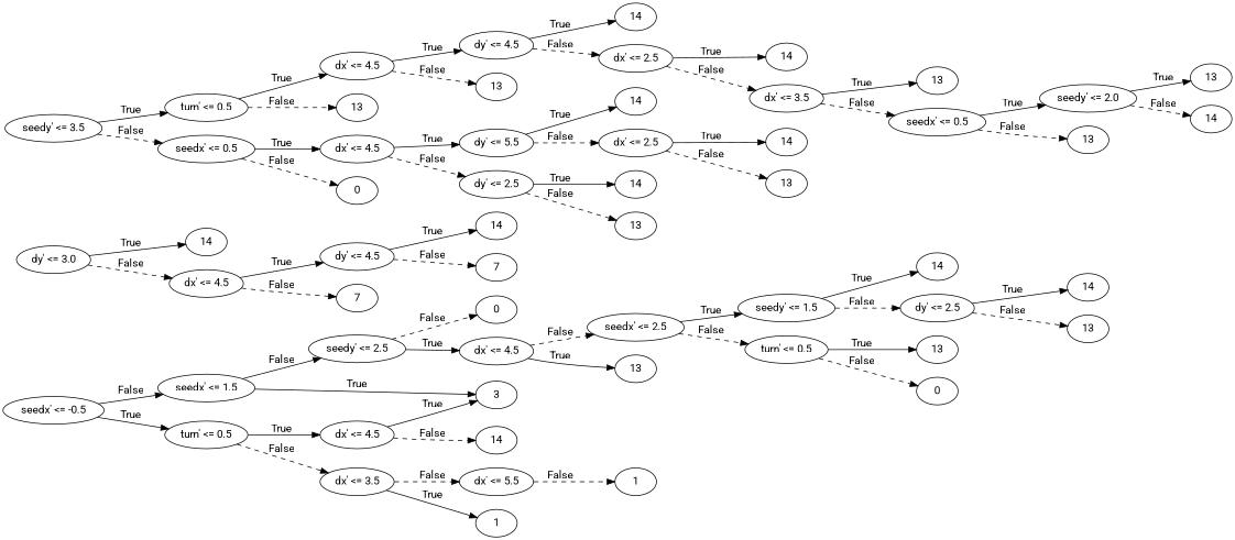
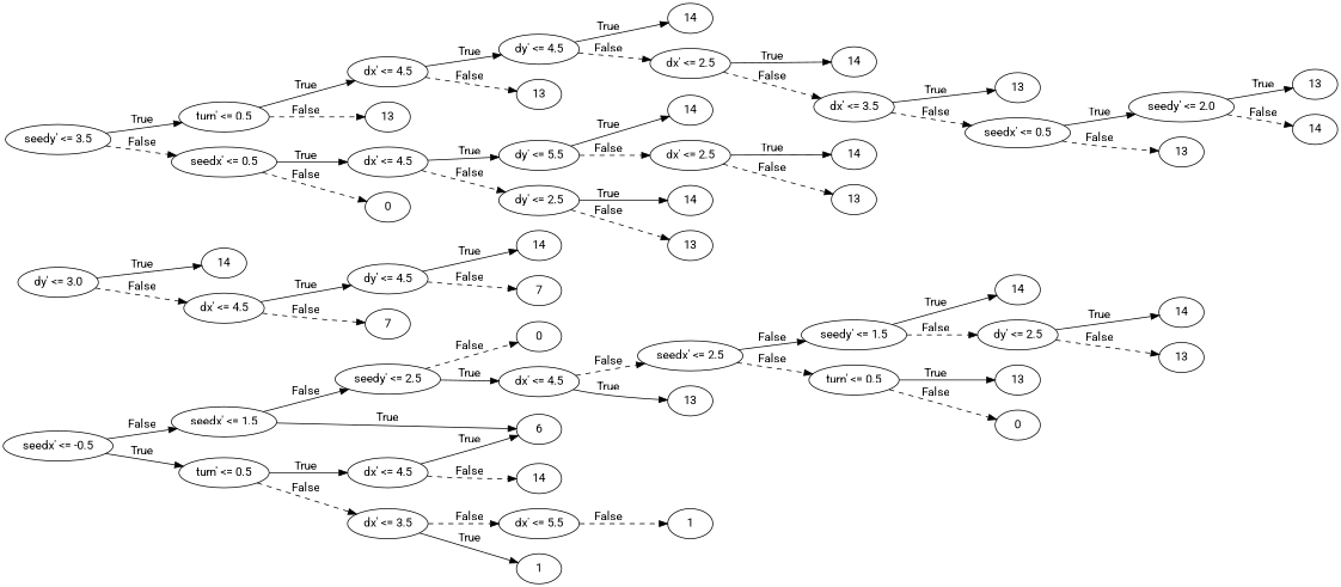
  digraph {
    fontname=Roboto
    rankdir=LR
    node [fontname=Roboto]
    edge [fontname=Roboto]
    n1 [label="seedx' <= -0.5"]
    n2 [label="turn' <= 0.5"]
    n3 [label="seedx' <= 1.5"]
    n4 [label="dx' <= 4.5"]
    n5 [label="dx' <= 3.5"]
-   n6 [label=3]
+   n6 [label=6]
    n7 [label="seedy' <= 2.5"]
    n8 [label=14]
    n9 [label=1]
    n10 [label="dx' <= 5.5"]
    n11 [label=1]
    n12 [label="dy' <= 3.0"]
    n13 [label=14]
    n14 [label="dx' <= 4.5"]
    n15 [label="dy' <= 4.5"]
    n16 [label=7]
    n17 [label=14]
    n18 [label=7]
    n19 [label="seedy' <= 3.5"]
    n20 [label="turn' <= 0.5"]
    n21 [label="seedx' <= 0.5"]
    n22 [label="dx' <= 4.5"]
    n23 [label=0]
    n24 [label="dx' <= 4.5"]
    n25 [label=13]
    n26 [label="dx' <= 4.5"]
    n27 [label=0]
    n28 [label="dy' <= 4.5"]
    n29 [label=13]
    n30 [label=14]
    n31 [label="dx' <= 2.5"]
    n32 [label=14]
    n33 [label="dx' <= 3.5"]
    n34 [label=13]
    n35 [label="seedx' <= 0.5"]
    n36 [label="seedy' <= 2.0"]
    n37 [label=13]
    n38 [label=13]
    n39 [label=14]
    n40 [label="dy' <= 5.5"]
    n41 [label="dy' <= 2.5"]
    n42 [label=14]
    n43 [label="dx' <= 2.5"]
    n44 [label=14]
    n45 [label=13]
    n46 [label=14]
    n47 [label=13]
    n48 [label=13]
    n49 [label="seedx' <= 2.5"]
    n50 [label="seedy' <= 1.5"]
    n51 [label="turn' <= 0.5"]
    n52 [label=14]
    n53 [label="dy' <= 2.5"]
    n54 [label=13]
    n55 [label=0]
    n56 [label=14]
    n57 [label=13]
    n1 -> n2 [label=True]
    n1 -> n3 [label=False style=solid]
    n2 -> n4 [label=True]
    n2 -> n5 [label=False style=dashed]
    n3 -> n6 [label=True]
    n3 -> n7 [label=False style=solid]
    n4 -> n6 [label=True]
    n4 -> n8 [label=False style=dashed]
    n5 -> n9 [label=True]
    n5 -> n10 [label=False style=dashed]
    n7 -> n22 [label=True]
    n7 -> n23 [label=False style=dashed]
    n10 -> n11 [label=False style=dashed]
    n12 -> n13 [label=True]
    n12 -> n14 [label=False style=dashed]
    n14 -> n15 [label=True]
    n14 -> n16 [label=False style=dashed]
    n15 -> n17 [label=True]
    n15 -> n18 [label=False style=dashed]
    n19 -> n20 [label=True]
    n19 -> n21 [label=False style=dashed]
    n20 -> n24 [label=True]
    n20 -> n25 [label=False style=dashed]
    n21 -> n26 [label=True]
    n21 -> n27 [label=False style=dashed]
    n22 -> n48 [label=True]
    n22 -> n49 [label=False style=dashed]
    n24 -> n28 [label=True]
    n24 -> n29 [label=False style=dashed]
    n26 -> n40 [label=True]
    n26 -> n41 [label=False style=dashed]
    n28 -> n30 [label=True]
    n28 -> n31 [label=False style=dashed]
    n31 -> n32 [label=True]
    n31 -> n33 [label=False style=dashed]
    n33 -> n34 [label=True]
    n33 -> n35 [label=False style=dashed]
    n35 -> n36 [label=True]
    n35 -> n37 [label=False style=dashed]
    n36 -> n38 [label=True]
    n36 -> n39 [label=False style=dashed]
    n40 -> n42 [label=True]
    n40 -> n43 [label=False style=dashed]
    n41 -> n44 [label=True]
    n41 -> n45 [label=False style=dashed]
    n43 -> n46 [label=True]
    n43 -> n47 [label=False style=dashed]
-   n49 -> n50 [label=True]
+   n49 -> n50 [label=False]
    n49 -> n51 [label=False style=dashed]
    n50 -> n52 [label=True]
    n50 -> n53 [label=False style=dashed]
    n51 -> n54 [label=True]
    n51 -> n55 [label=False style=dashed]
    n53 -> n56 [label=True]
    n53 -> n57 [label=False style=dashed]
  }
